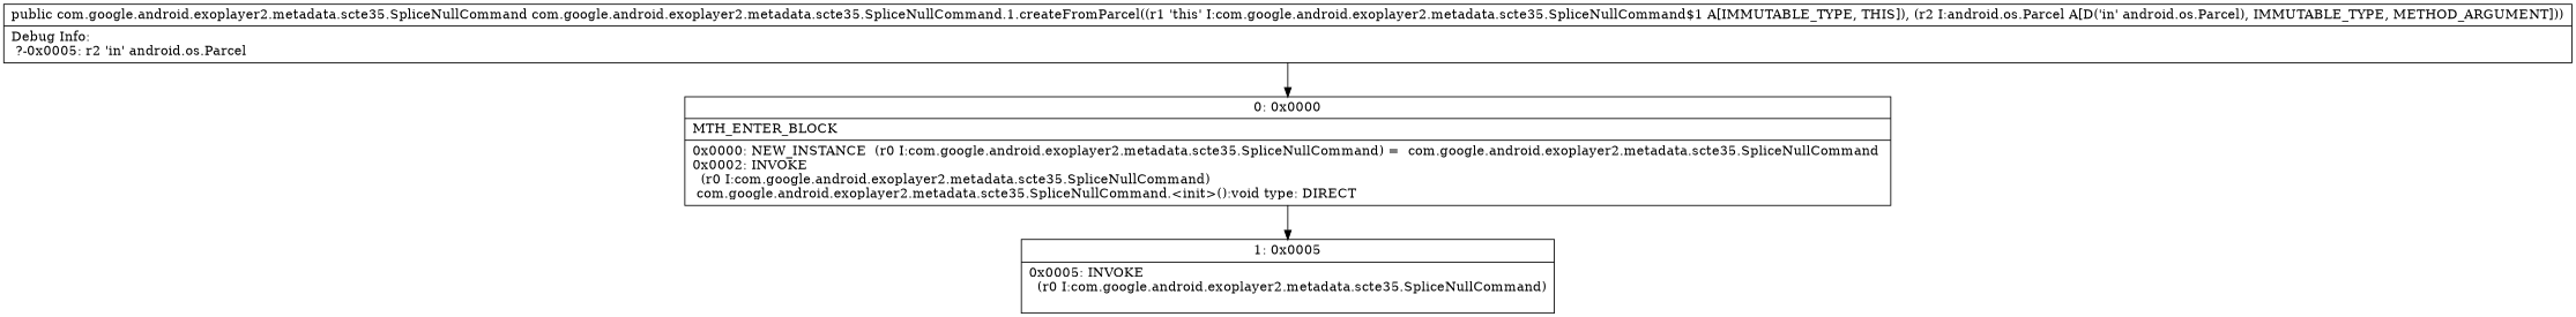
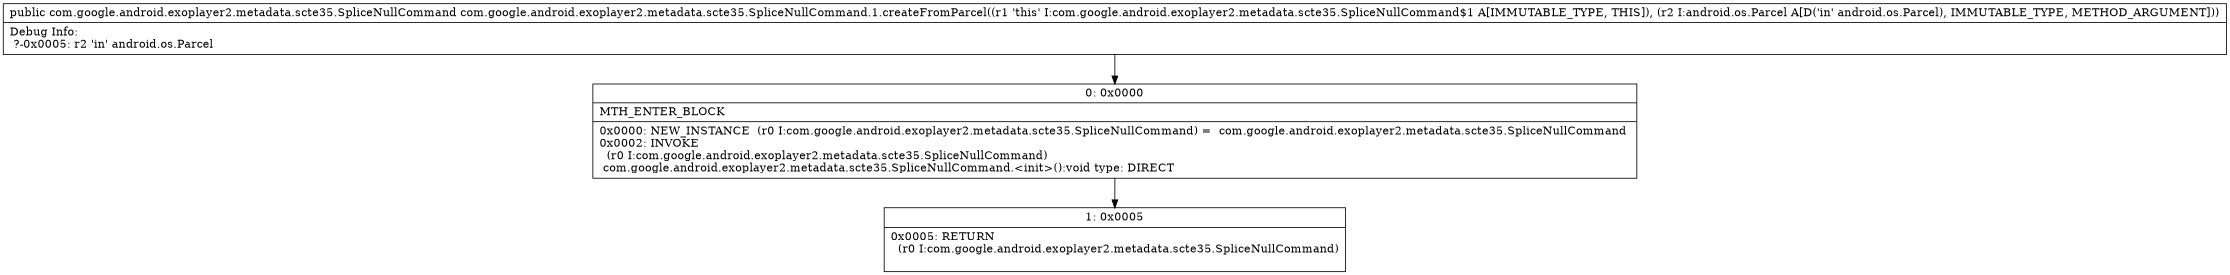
  digraph {
    node [shape=record]
    n1 [label="{0\:\ 0x0000|MTH_ENTER_BLOCK\l|0x0000: NEW_INSTANCE  (r0 I:com.google.android.exoplayer2.metadata.scte35.SpliceNullCommand) =  com.google.android.exoplayer2.metadata.scte35.SpliceNullCommand \l0x0002: INVOKE  \l  (r0 I:com.google.android.exoplayer2.metadata.scte35.SpliceNullCommand)\l com.google.android.exoplayer2.metadata.scte35.SpliceNullCommand.\<init\>():void type: DIRECT \l}"]
-   n2 [label="{1\:\ 0x0005|0x0005: INVOKE  \l  (r0 I:com.google.android.exoplayer2.metadata.scte35.SpliceNullCommand)\l \l}"]
+   n2 [label="{1\:\ 0x0005|0x0005: RETURN  \l  (r0 I:com.google.android.exoplayer2.metadata.scte35.SpliceNullCommand)\l \l}"]
    n3 [label="{public com.google.android.exoplayer2.metadata.scte35.SpliceNullCommand com.google.android.exoplayer2.metadata.scte35.SpliceNullCommand.1.createFromParcel((r1 'this' I:com.google.android.exoplayer2.metadata.scte35.SpliceNullCommand$1 A[IMMUTABLE_TYPE, THIS]), (r2 I:android.os.Parcel A[D('in' android.os.Parcel), IMMUTABLE_TYPE, METHOD_ARGUMENT]))  | Debug Info:\l  ?\-0x0005: r2 'in' android.os.Parcel\l}"]
    n1 -> n2
    n3 -> n1
  }
